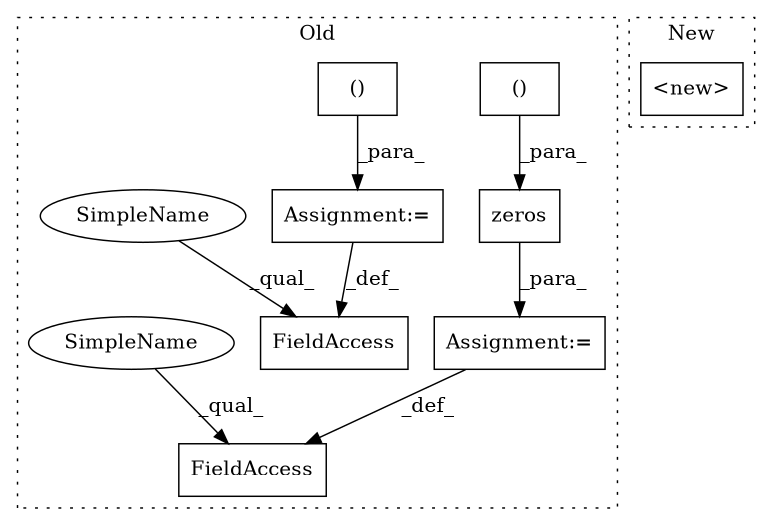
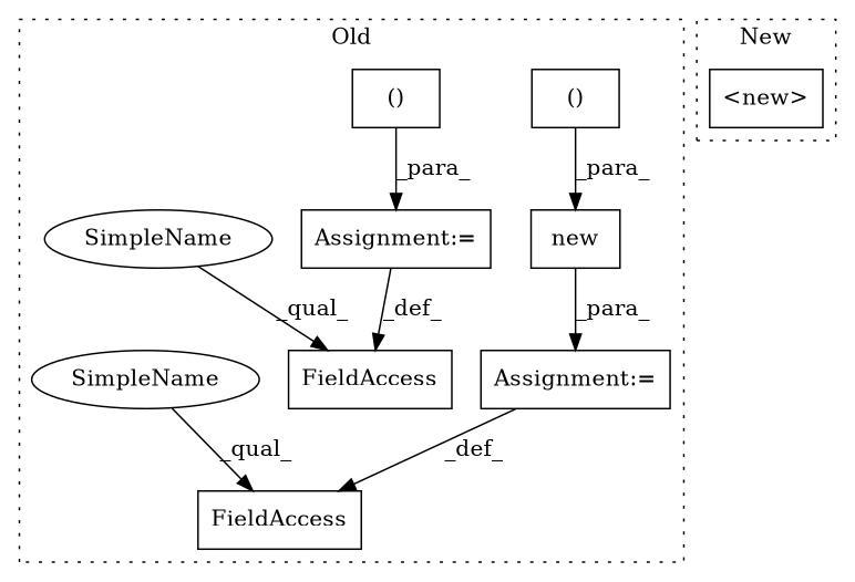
  digraph {
    node [a=106 l=1 s=563 shape=box]
-   n1 [a=32 l="13,2" label=zeros s="577,627"]
+   n1 [a=32 l="13,2" label=new s="577,627"]
    n2 [l=37 label="()" s=590]
    n3 [a=7 label="Assignment:=" s=570]
    n4 [a=22 l=7 label=FieldAccess]
    n5 [a=22 l=7 label=FieldAccess s=483]
    n6 [a=7 label="Assignment:=" s=490]
    n7 [l=25 label="()" s=514]
    n8 [a=42 l=4 label=SimpleName s=483 shape=ellipse]
    n9 [a=42 l=4 label=SimpleName shape=ellipse]
    n10 [a=46 l=8 label="<new>" s=318]
    subgraph cluster_1 {
      label=Old
      style=dotted
      n1
      n2
      n3
      n4
      n5
      n6
      n7
      n8
      n9
    }
    subgraph cluster_2 {
      label=New
      style=dotted
      n10
    }
    n1 -> n3 [label=_para_]
    n2 -> n1 [label=_para_]
    n3 -> n4 [label=_def_]
    n6 -> n5 [label=_def_]
    n7 -> n6 [label=_para_]
    n8 -> n5 [label=_qual_]
    n9 -> n4 [label=_qual_]
  }
